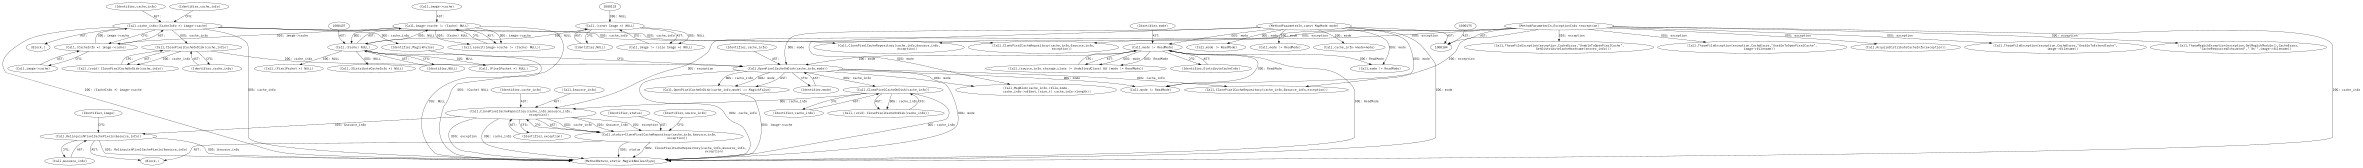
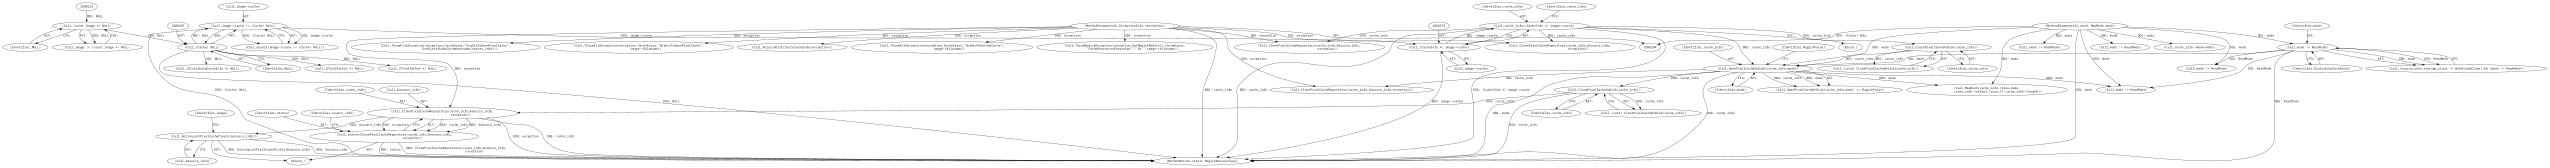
  digraph {
    fontname="IBM Plex Mono"
    node [fontname="IBM Plex Mono"]
    edge [fontname="IBM Plex Mono"]
    n1 [label="(Call,ClonePixelCacheRepository(cache_info,&source_info,\n                    exception))"]
    n2 [label="(Call,status=ClonePixelCacheRepository(cache_info,&source_info,\n                    exception))"]
    n3 [label="(Call,RelinquishPixelCachePixels(&source_info))"]
    n4 [label="(MethodReturn,static MagickBooleanType)"]
-   n5 [label="(Identifier,exception)"]
    n6 [label="(Block,)"]
    n7 [label="(Call,&source_info)"]
    n8 [label="(Call,ClosePixelCacheOnDisk(cache_info))"]
    n9 [label="(Identifier,cache_info)"]
    n10 [label="(Call,(void) ClosePixelCacheOnDisk(cache_info))"]
    n11 [label="(Call,OpenPixelCacheOnDisk(cache_info,mode))"]
    n12 [label="(Call,ClonePixelCacheRepository(cache_info,&source_info,exception))"]
    n13 [label="(Identifier,mode)"]
    n14 [label="(Call,OpenPixelCacheOnDisk(cache_info,mode) == MagickFalse)"]
    n15 [label="(Call,mode != ReadMode)"]
    n16 [label="(Call,MapBlob(cache_info->file,mode,\n            cache_info->offset,(size_t) cache_info->length))"]
    n17 [label="(Call,cache_info=(CacheInfo *) image->cache)"]
    n18 [label="(Call,(CacheInfo *) image->cache)"]
    n19 [label="(Call,ClosePixelCacheOnDisk(cache_info))"]
    n20 [label="(Call,ClonePixelCacheRepository(cache_info,&source_info,\n                    exception))"]
    n21 [label="(Block,)"]
    n22 [label="(Call,ClonePixelCacheRepository(cache_info,&source_info,\n                    exception))"]
    n23 [label="(Call,image->cache)"]
    n24 [label="(Call,(void) ClosePixelCacheOnDisk(cache_info))"]
    n25 [label="(Identifier,cache_info)"]
    n26 [label="(Call,image->cache != (Cache) NULL)"]
    n27 [label="(Call,(Cache) NULL)"]
    n28 [label="(Call,assert(image->cache != (Cache) NULL))"]
    n29 [label="(Identifier,NULL)"]
    n30 [label="(Call,(PixelPacket *) NULL)"]
    n31 [label="(Call,(PixelPacket *) NULL)"]
    n32 [label="(Call,(DistributeCacheInfo *) NULL)"]
    n33 [label="(Call,(const Image *) NULL)"]
    n34 [label="(Identifier,NULL)"]
-   n35 [label="(Call,image != (size Image *) NULL)"]
+   n35 [label="(Call,image != (const Image *) NULL)"]
    n36 [label="(Call,mode != ReadMode)"]
    n37 [label="(Call,mode != ReadMode)"]
    n38 [label="(Call,(source_info.storage_class != UndefinedClass) && (mode != ReadMode))"]
    n39 [label="(Identifier,DistributeCacheInfo)"]
    n40 [label="(MethodParameterIn,const MapMode mode)"]
    n41 [label="(Call,mode != ReadMode)"]
    n42 [label="(Call,mode != ReadMode)"]
    n43 [label="(Call,cache_info->mode=mode)"]
    1000104
    n45 [label="(MethodParameterIn,ExceptionInfo *exception)"]
    n46 [label="(Call,ThrowFileException(exception,CacheError,\"UnableToOpenPixelCache\",\n                GetDistributeCacheHostname(server_info)))"]
    n47 [label="(Call,ThrowFileException(exception,CacheError,\"UnableToOpenPixelCache\",\n        image->filename))"]
    n48 [label="(Call,AcquireDistributeCacheInfo(exception))"]
    n49 [label="(Call,ThrowFileException(exception,CacheError,\"UnableToExtendCache\",\n        image->filename))"]
    n50 [label="(Call,ThrowMagickException(exception,GetMagickModule(),CacheError,\n        \"CacheResourcesExhausted\",\"`%s'\",image->filename))"]
    n51 [label="(Identifier,source_info)"]
    n52 [label="(Identifier,cache_info)"]
    n53 [label="(Identifier,cache_info)"]
    n54 [label="(Identifier,image)"]
    n55 [label="(Call,image->cache)"]
    n56 [label="(Identifier,cache_info)"]
    n57 [label="(Identifier,status)"]
    n58 [label="(Identifier,mode)"]
    n59 [label="(Identifier,cache_info)"]
    n60 [label="(Identifier,MagickFalse)"]
    n61 [label="(Call,&source_info)"]
    1000175
    n63 [label=1000437]
    1000123
    n1 -> n2 [label="AST: "]
    n1 -> n2 [label="DDG: cache_info"]
    n1 -> n2 [label="DDG: &source_info"]
    n1 -> n2 [label="DDG: exception"]
    n1 -> n3 [label="DDG: &source_info"]
    n1 -> n4 [label="DDG: exception"]
    n1 -> n4 [label="DDG: cache_info"]
-   n1 -> n5 [label="CFG: "]
    n2 -> n1 [label="CFG: "]
    n2 -> n4 [label="DDG: status"]
    n2 -> n4 [label="DDG: ClonePixelCacheRepository(cache_info,&source_info,\n                    exception)"]
    n2 -> n6 [label="AST: "]
    n3 -> n4 [label="DDG: RelinquishPixelCachePixels(&source_info)"]
    n3 -> n4 [label="DDG: &source_info"]
    n3 -> n6 [label="AST: "]
    n3 -> n7 [label="CFG: "]
-   n5 -> n1 [label="AST: "]
    n7 -> n3 [label="AST: "]
    n8 -> n1 [label="DDG: cache_info"]
    n8 -> n4 [label="DDG: cache_info"]
    n8 -> n9 [label="CFG: "]
    n8 -> n10 [label="AST: "]
    n8 -> n10 [label="DDG: cache_info"]
    n9 -> n8 [label="AST: "]
    n10 -> n8 [label="CFG: "]
    n11 -> n4 [label="DDG: mode"]
    n11 -> n4 [label="DDG: cache_info"]
    n11 -> n8 [label="DDG: cache_info"]
    n11 -> n12 [label="DDG: cache_info"]
    n11 -> n13 [label="CFG: "]
    n11 -> n14 [label="AST: "]
    n11 -> n14 [label="DDG: cache_info"]
    n11 -> n14 [label="DDG: mode"]
    n11 -> n15 [label="DDG: mode"]
    n11 -> n16 [label="DDG: mode"]
    n13 -> n11 [label="AST: "]
    n17 -> n4 [label="DDG: cache_info"]
    n17 -> n4 [label="DDG: (CacheInfo *) image->cache"]
-   n17 -> n60 [label="DDG: cache_info"]
+   n17 -> n11 [label="DDG: cache_info"]
    n17 -> n18 [label="CFG: "]
    n17 -> n19 [label="DDG: cache_info"]
    n17 -> n20 [label="DDG: cache_info"]
    n17 -> n21 [label="AST: "]
    n17 -> n22 [label="DDG: cache_info"]
-   n14 -> n4 [label="DDG: image->cache"]
+   n18 -> n4 [label="DDG: image->cache"]
    n18 -> n17 [label="AST: "]
    n18 -> n17 [label="DDG: image->cache"]
    n18 -> n23 [label="CFG: "]
    n19 -> n11 [label="DDG: cache_info"]
    n19 -> n24 [label="AST: "]
    n19 -> n24 [label="DDG: cache_info"]
    n19 -> n25 [label="CFG: "]
    n23 -> n18 [label="AST: "]
    n24 -> n19 [label="CFG: "]
    n25 -> n19 [label="AST: "]
    n26 -> n4 [label="DDG: (Cache) NULL"]
    n26 -> n18 [label="DDG: image->cache"]
    n26 -> n27 [label="DDG: "]
    n26 -> n28 [label="AST: "]
    n26 -> n28 [label="DDG: image->cache"]
    n26 -> n28 [label="DDG: (Cache) NULL"]
    n27 -> n4 [label="DDG: NULL"]
    n27 -> n26 [label="AST: "]
    n27 -> n26 [label="DDG: NULL"]
    n27 -> n29 [label="CFG: "]
    n27 -> n30 [label="DDG: NULL"]
    n27 -> n31 [label="DDG: NULL"]
    n27 -> n32 [label="DDG: NULL"]
    n28 -> n26 [label="CFG: "]
    n29 -> n27 [label="AST: "]
    n33 -> n27 [label="DDG: NULL"]
    n33 -> n34 [label="CFG: "]
    n33 -> n35 [label="AST: "]
    n33 -> n35 [label="DDG: NULL"]
    n34 -> n33 [label="AST: "]
    n35 -> n33 [label="CFG: "]
    n36 -> n4 [label="DDG: ReadMode"]
    n36 -> n11 [label="DDG: mode"]
    n36 -> n15 [label="DDG: ReadMode"]
    n36 -> n37 [label="DDG: ReadMode"]
    n36 -> n38 [label="AST: "]
    n36 -> n38 [label="DDG: mode"]
    n36 -> n38 [label="DDG: ReadMode"]
    n36 -> n39 [label="CFG: "]
    n38 -> n36 [label="CFG: "]
    n39 -> n36 [label="AST: "]
    n40 -> n4 [label="DDG: mode"]
    n40 -> n11 [label="DDG: mode"]
    n40 -> n15 [label="DDG: mode"]
    n40 -> n16 [label="DDG: mode"]
    n40 -> n36 [label="DDG: mode"]
    n40 -> n37 [label="DDG: mode"]
    n40 -> n41 [label="DDG: mode"]
    n40 -> n42 [label="DDG: mode"]
    n40 -> n43 [label="DDG: mode"]
-   n40 -> 1000104 [label="AST: "]
+   n40 -> 1000104 [label="DDG: (Cache) NULL"]
    n45 -> n1 [label="DDG: exception"]
    n45 -> n4 [label="DDG: cache_info"]
    n45 -> n12 [label="DDG: exception"]
    n45 -> n20 [label="DDG: exception"]
    n45 -> n22 [label="DDG: exception"]
    n45 -> 1000104 [label="AST: "]
    n45 -> n46 [label="DDG: exception"]
    n45 -> n47 [label="DDG: exception"]
    n45 -> n48 [label="DDG: exception"]
    n45 -> n49 [label="DDG: exception"]
    n45 -> n50 [label="DDG: exception"]
    n51 -> n2 [label="CFG: "]
    n52 -> n1 [label="AST: "]
    n53 -> n17 [label="AST: "]
    n54 -> n3 [label="CFG: "]
    n55 -> n26 [label="AST: "]
    n56 -> n11 [label="AST: "]
    n57 -> n2 [label="AST: "]
    n58 -> n36 [label="AST: "]
    n59 -> n17 [label="CFG: "]
    n60 -> n11 [label="CFG: "]
    n61 -> n1 [label="AST: "]
-   1000175 -> 1000104 [label="AST: "]
+   1000175 -> n18 [label="AST: "]
    n63 -> n27 [label="AST: "]
    1000123 -> n33 [label="DDG: NULL"]
  }
